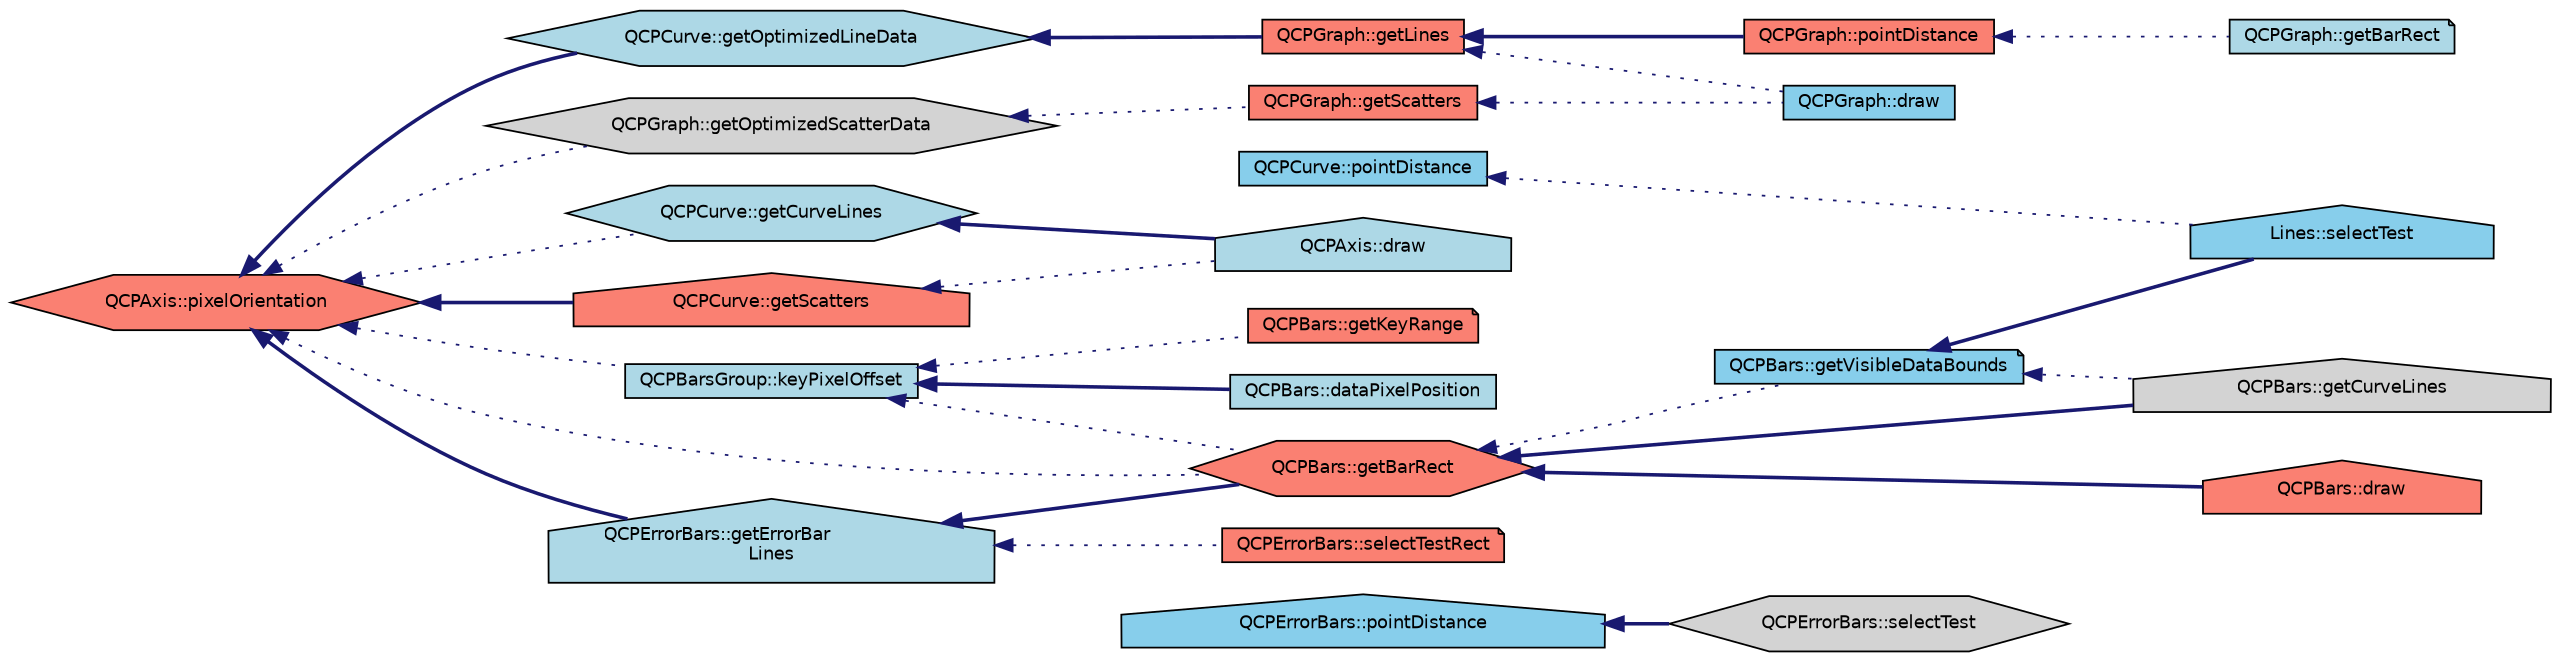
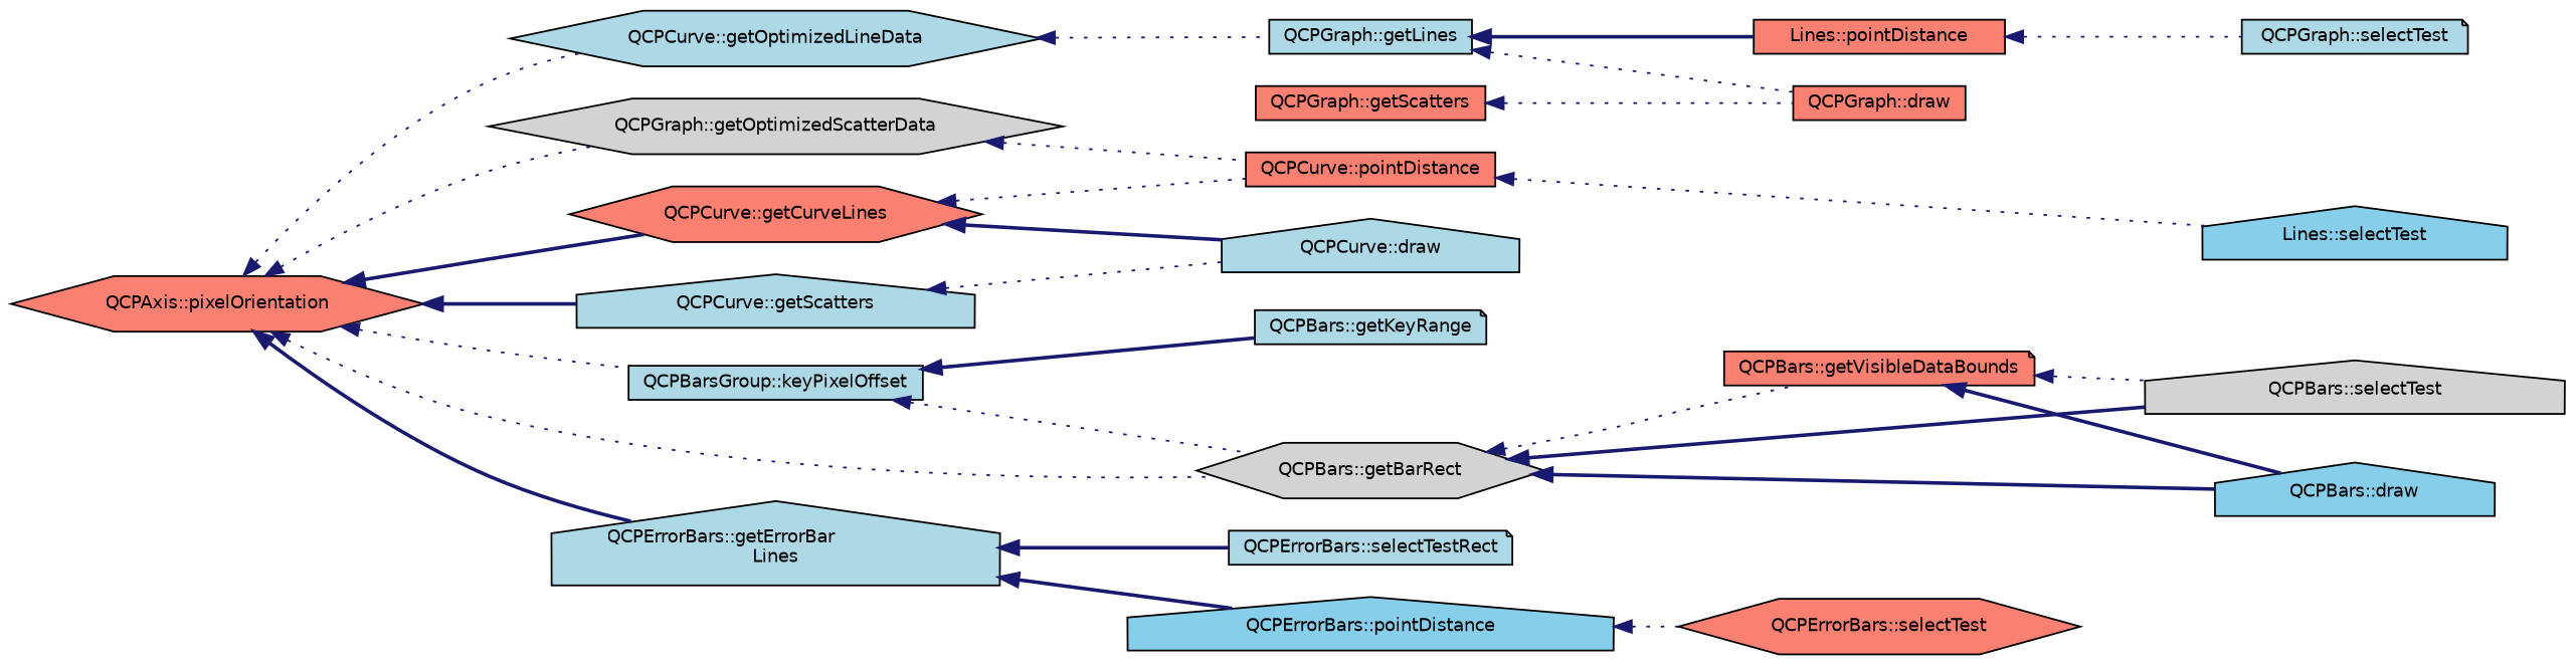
  digraph {
    rankdir=LR
    node [color=black fillcolor=lightblue fontname=Helvetica fontsize=10 shape=house style=filled]
    edge [color=midnightblue dir=back fontname=Helvetica fontsize=10 labelfontname=Helvetica labelfontsize=10 style=dotted]
    n1 [fillcolor=salmon fontcolor=black height=0.2 label="QCPAxis::pixelOrientation" shape=hexagon width=0.4]
    n2 [height=0.2 label="QCPCurve::getOptimizedLineData" shape=hexagon width=0.4]
    n3 [fillcolor=lightgrey height=0.2 label="QCPGraph::getOptimizedScatterData" shape=hexagon width=0.4]
-   n4 [height=0.2 label="QCPCurve::getCurveLines" shape=hexagon width=0.4]
-   n5 [fillcolor=salmon height=0.2 label="QCPCurve::getScatters" width=0.4]
+   n4 [fillcolor=salmon height=0.2 label="QCPCurve::getCurveLines" shape=hexagon width=0.4]
+   n5 [height=0.2 label="QCPCurve::getScatters" width=0.4]
    n6 [height=0.2 label="QCPBarsGroup::keyPixelOffset" shape=box width=0.4]
-   n7 [fillcolor=salmon height=0.2 label="QCPBars::getBarRect" shape=hexagon width=0.4]
+   n7 [fillcolor=lightgrey height=0.2 label="QCPBars::getBarRect" shape=hexagon width=0.4]
    n8 [height=0.2 label="QCPErrorBars::getErrorBar\lLines" width=0.4]
-   n9 [fillcolor=salmon height=0.2 label="QCPGraph::getLines" shape=box width=0.4]
+   n9 [height=0.2 label="QCPGraph::getLines" shape=box width=0.4]
    n10 [fillcolor=salmon height=0.2 label="QCPGraph::getScatters" shape=box width=0.4]
-   n11 [height=0.2 label="QCPAxis::draw" width=0.4]
-   n12 [fillcolor=skyblue height=0.2 label="QCPCurve::pointDistance" shape=box width=0.4]
-   n13 [fillcolor=salmon height=0.2 label="QCPBars::getKeyRange" shape=note width=0.4]
-   n14 [height=0.2 label="QCPBars::dataPixelPosition" shape=box width=0.4]
-   n15 [fillcolor=lightgrey height=0.2 label="QCPBars::getCurveLines" width=0.4]
-   n16 [fillcolor=salmon height=0.2 label="QCPBars::draw" width=0.4]
-   n17 [fillcolor=skyblue height=0.2 label="QCPBars::getVisibleDataBounds" shape=note width=0.4]
-   n18 [fillcolor=salmon height=0.2 label="QCPErrorBars::selectTestRect" shape=note width=0.4]
+   n11 [height=0.2 label="QCPCurve::draw" width=0.4]
+   n12 [fillcolor=salmon height=0.2 label="QCPCurve::pointDistance" shape=box width=0.4]
+   n13 [height=0.2 label="QCPBars::getKeyRange" shape=note width=0.4]
+   n15 [fillcolor=lightgrey height=0.2 label="QCPBars::selectTest" width=0.4]
+   n16 [fillcolor=skyblue height=0.2 label="QCPBars::draw" width=0.4]
+   n17 [fillcolor=salmon height=0.2 label="QCPBars::getVisibleDataBounds" shape=note width=0.4]
+   n18 [height=0.2 label="QCPErrorBars::selectTestRect" shape=note width=0.4]
    n19 [fillcolor=skyblue height=0.2 label="QCPErrorBars::pointDistance" width=0.4]
-   n20 [fillcolor=skyblue height=0.2 label="QCPGraph::draw" shape=box width=0.4]
-   n21 [fillcolor=salmon height=0.2 label="QCPGraph::pointDistance" shape=box width=0.4]
-   n22 [height=0.2 label="QCPGraph::getBarRect" shape=note width=0.4]
+   n20 [fillcolor=salmon height=0.2 label="QCPGraph::draw" shape=box width=0.4]
+   n21 [fillcolor=salmon height=0.2 label="Lines::pointDistance" shape=box width=0.4]
+   n22 [height=0.2 label="QCPGraph::selectTest" shape=note width=0.4]
    n23 [fillcolor=skyblue height=0.2 label="Lines::selectTest" width=0.4]
-   n24 [fillcolor=lightgrey height=0.2 label="QCPErrorBars::selectTest" shape=hexagon width=0.4]
-   n1 -> n2 [style=bold]
+   n24 [fillcolor=salmon height=0.2 label="QCPErrorBars::selectTest" shape=hexagon width=0.4]
+   n1 -> n2
    n1 -> n3
-   n1 -> n4
+   n1 -> n4 [style=bold]
    n1 -> n5 [style=bold]
    n1 -> n6
    n1 -> n7
    n1 -> n8 [style=bold]
-   n2 -> n9 [style=bold]
-   n3 -> n10
+   n2 -> n9
+   n3 -> n12
    n4 -> n11 [style=bold]
+   n4 -> n12
    n5 -> n11
    n6 -> n7
-   n6 -> n13
-   n6 -> n14 [style=bold]
+   n6 -> n13 [style=bold]
    n7 -> n15 [style=bold]
    n7 -> n16 [style=bold]
    n7 -> n17
-   n8 -> n18
-   n8 -> n7 [style=bold]
+   n8 -> n18 [style=bold]
+   n8 -> n19 [style=bold]
    n9 -> n20
    n9 -> n21 [style=bold]
    n10 -> n20
    n12 -> n23
    n17 -> n15
-   n17 -> n23 [style=bold]
-   n19 -> n24 [style=bold]
+   n17 -> n16 [style=bold]
+   n19 -> n24
    n21 -> n22
  }
